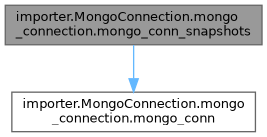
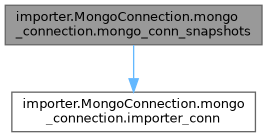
  digraph {
    rankdir=TB
    node [fontname=Helvetica fontsize=10 shape=box style=filled]
    n1 [color=gray40 fillcolor=grey60 fontcolor=black height=0.2 label="importer.MongoConnection.mongo\l_connection.mongo_conn_snapshots" width=0.4]
-   n2 [color=grey40 fillcolor=white height=0.2 label="importer.MongoConnection.mongo\l_connection.mongo_conn" width=0.4]
+   n2 [color=grey40 fillcolor=white height=0.2 label="importer.MongoConnection.mongo\l_connection.importer_conn" width=0.4]
    n1 -> n2 [color=steelblue1 fontname=Helvetica fontsize=10 labelfontname=Helvetica labelfontsize=10 style=solid]
  }
